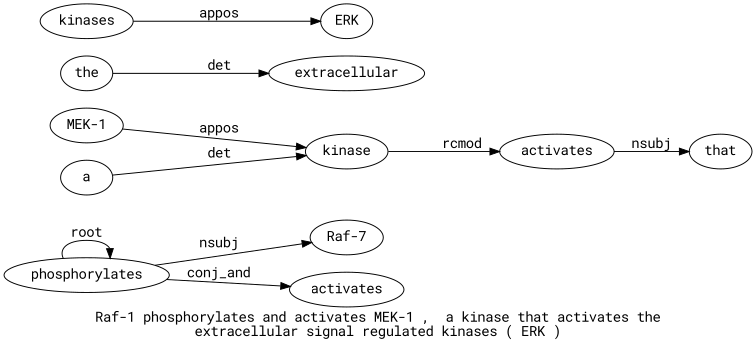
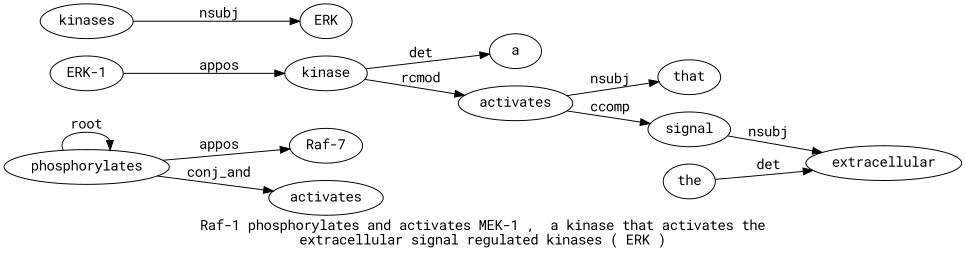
  digraph {
    fontname="Roboto Mono"
    label="Raf-1 phosphorylates and activates MEK-1 ,  a kinase that activates the\nextracellular signal regulated kinases ( ERK )"
    rankdir=LR
    node [fillcolor=white fontname="Roboto Mono" style=filled]
    edge [fontname="Roboto Mono"]
    n1 [label=phosphorylates]
    n2 [label="Raf-7"]
    n3 [label=activates]
-   n4 [label="MEK-1"]
+   n4 [label="ERK-1"]
    n5 [label=kinase]
    n6 [label=a]
    n7 [label=activates]
    n8 [label=that]
+   n9 [label=signal]
    n10 [label=extracellular]
    n11 [label=the]
    n12 [label=kinases]
    n13 [label=ERK]
    n1 -> n1 [label=root]
-   n1 -> n2 [label=nsubj]
+   n1 -> n2 [label=appos]
    n1 -> n3 [label=conj_and]
    n4 -> n5 [label=appos]
-   n6 -> n5 [label=det]
+   n5 -> n6 [label=det]
    n5 -> n7 [label=rcmod]
    n7 -> n8 [label=nsubj]
+   n7 -> n9 [label=ccomp]
+   n9 -> n10 [label=nsubj]
    n11 -> n10 [label=det]
-   n12 -> n13 [label=appos]
+   n12 -> n13 [label=nsubj]
  }
